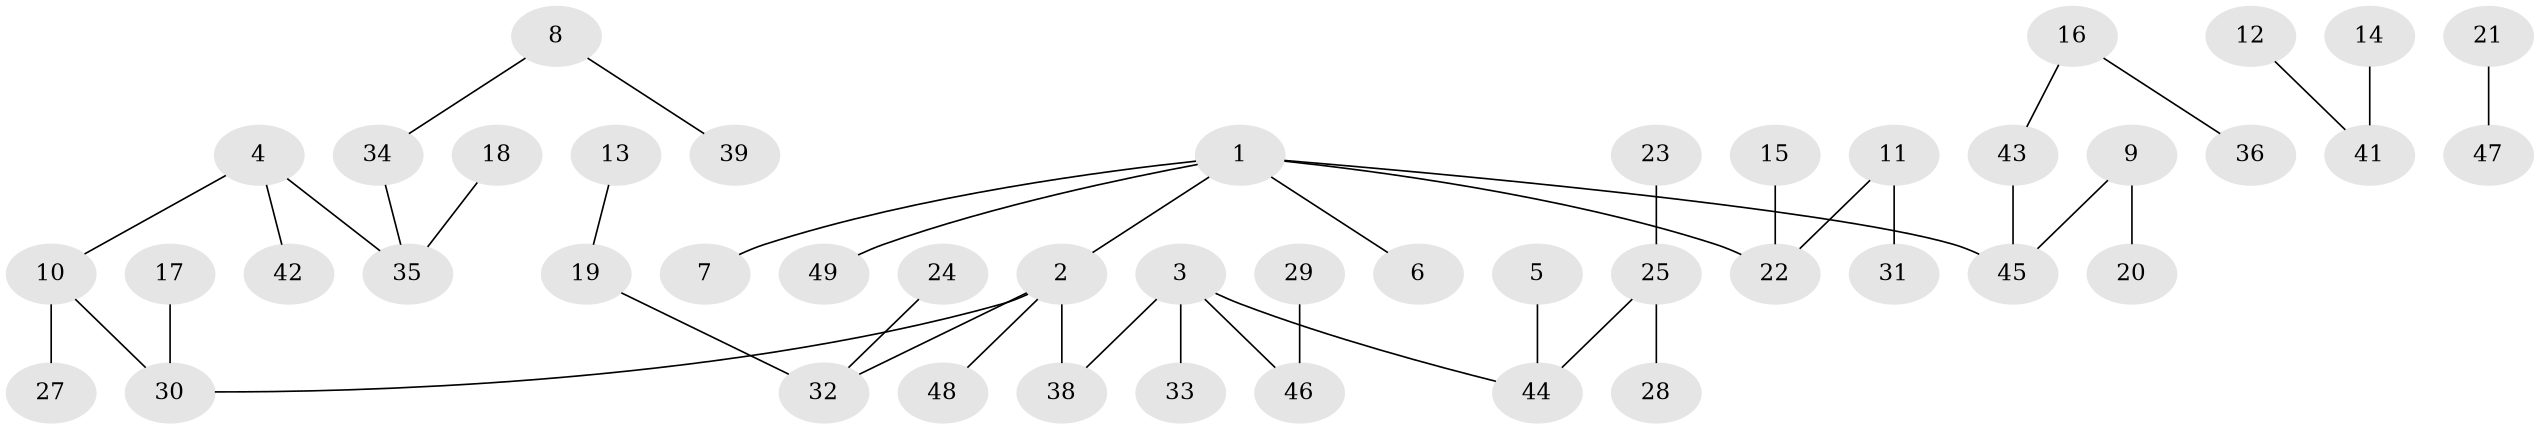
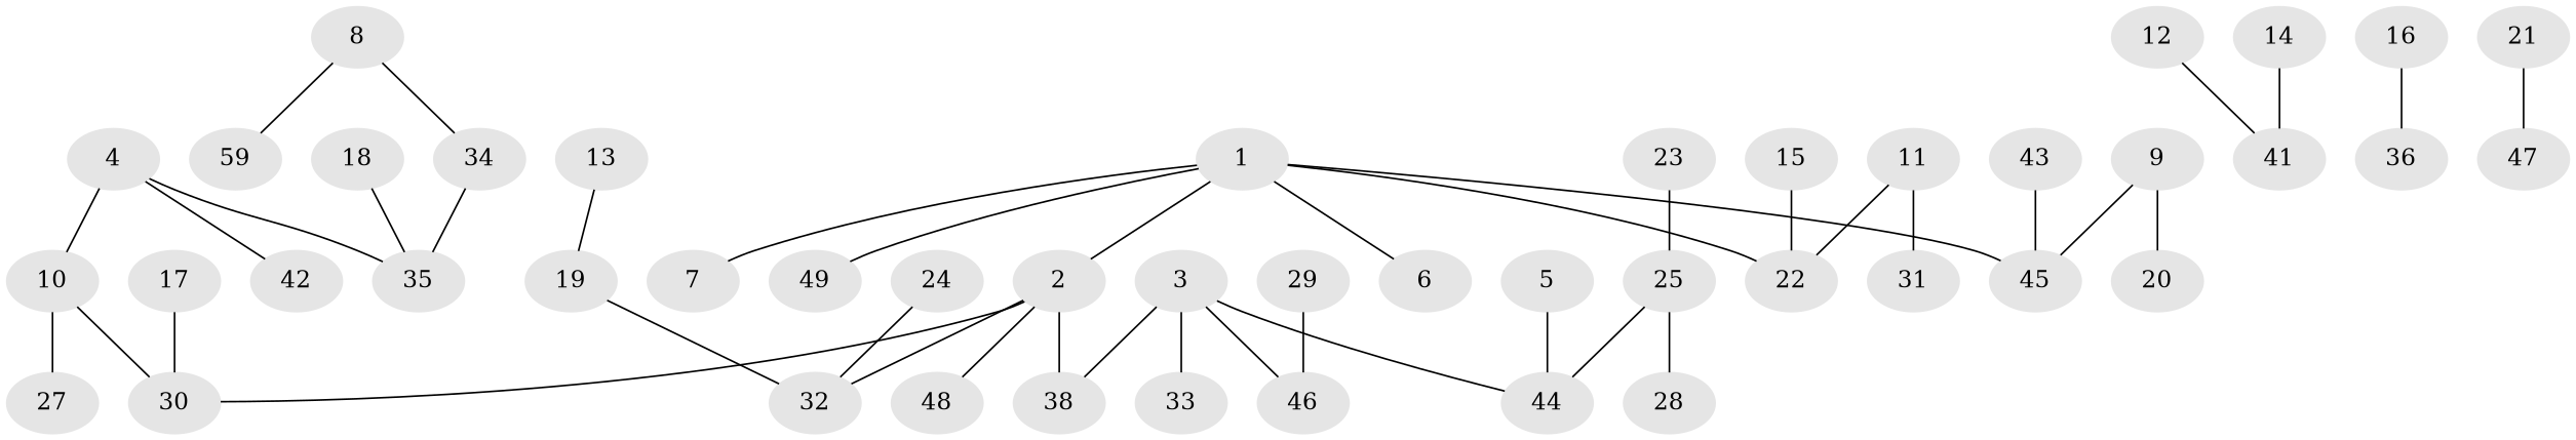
  graph {
    node [color=gray90 style=filled]
    edge [weight=1.0]
    1
    2
    6
    7
    22
    n6 [label=49]
    45
    30
    32
    38
    48
    3
    33
    44
    46
    4
    10
    35
    42
    27
    5
    8
    34
-   39
+   39 [label=59]
    9
    20
    11
    31
    12
    41
    13
    19
    14
    15
    16
    36
    43
    17
    18
    21
    47
    23
    25
    28
    24
    29
    1 -- 2
    1 -- 6
    1 -- 7
    1 -- 22
    1 -- n6
    1 -- 45
    2 -- 30
    2 -- 32
    2 -- 38
    2 -- 48
    3 -- 38
    3 -- 33
    3 -- 44
    3 -- 46
    4 -- 10
    4 -- 35
    4 -- 42
    10 -- 30
    10 -- 27
    5 -- 44
    8 -- 34
    8 -- 39
    34 -- 35
    9 -- 45
    9 -- 20
    11 -- 22
    11 -- 31
    12 -- 41
    13 -- 19
    19 -- 32
    14 -- 41
    15 -- 22
    16 -- 36
-   16 -- 43
    43 -- 45
    17 -- 30
    18 -- 35
    21 -- 47
    23 -- 25
    25 -- 44
    25 -- 28
    24 -- 32
    29 -- 46
  }
